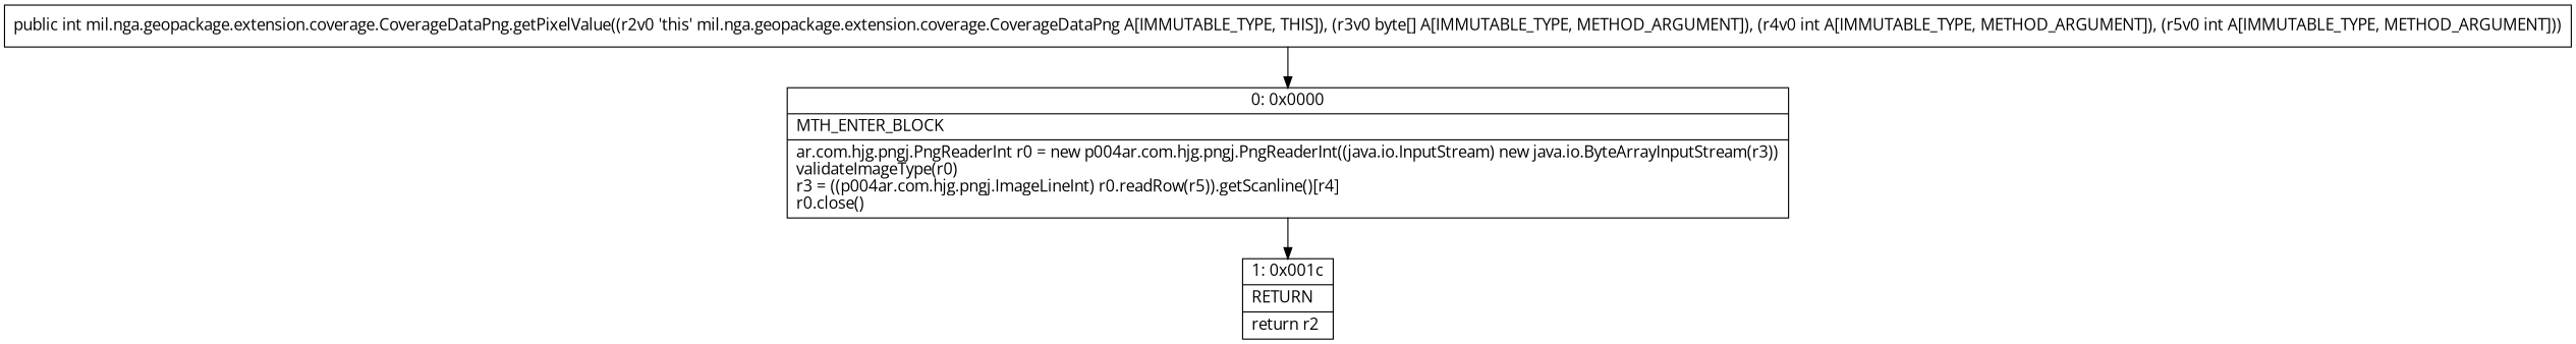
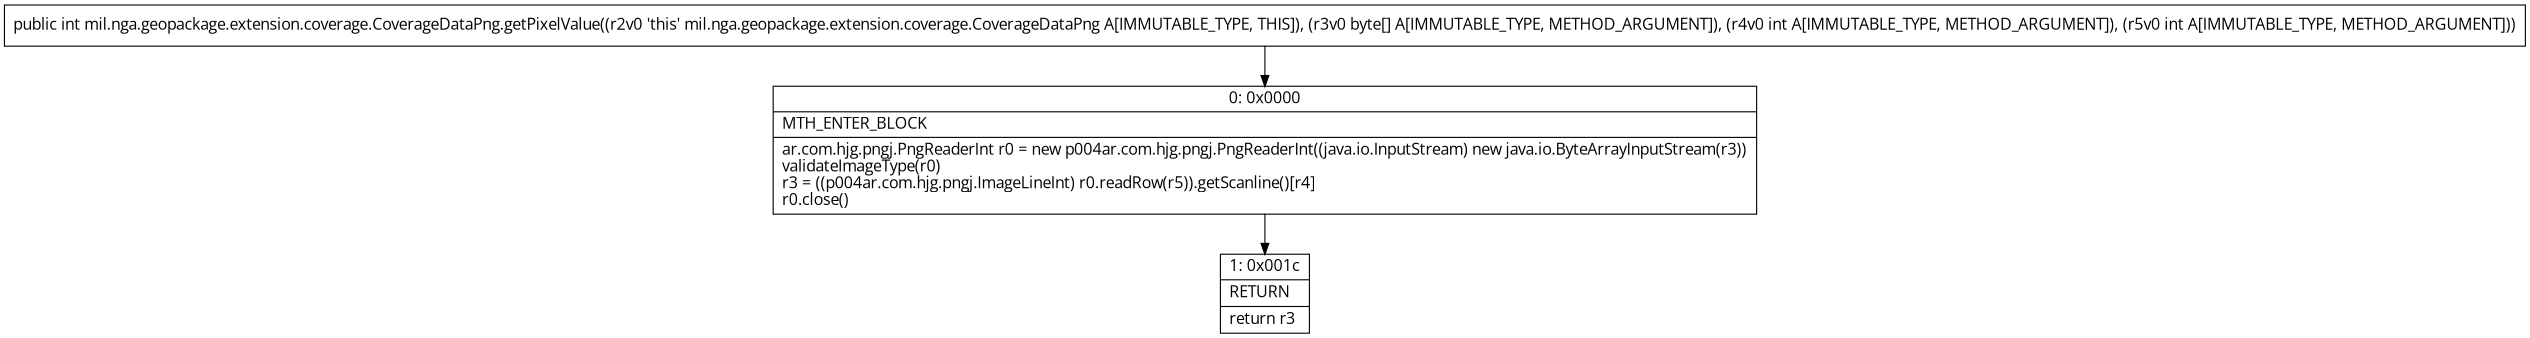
  digraph {
    fontname="Open Sans"
    node [shape=record fontname="Open Sans"]
    edge [fontname="Open Sans"]
    n1 [label="{0\:\ 0x0000|MTH_ENTER_BLOCK\l|ar.com.hjg.pngj.PngReaderInt r0 = new p004ar.com.hjg.pngj.PngReaderInt((java.io.InputStream) new java.io.ByteArrayInputStream(r3))\lvalidateImageType(r0)\lr3 = ((p004ar.com.hjg.pngj.ImageLineInt) r0.readRow(r5)).getScanline()[r4]\lr0.close()\l}"]
-   n2 [label="{1\:\ 0x001c|RETURN\l|return r2\l}"]
+   n2 [label="{1\:\ 0x001c|RETURN\l|return r3\l}"]
    n3 [label="{public int mil.nga.geopackage.extension.coverage.CoverageDataPng.getPixelValue((r2v0 'this' mil.nga.geopackage.extension.coverage.CoverageDataPng A[IMMUTABLE_TYPE, THIS]), (r3v0 byte[] A[IMMUTABLE_TYPE, METHOD_ARGUMENT]), (r4v0 int A[IMMUTABLE_TYPE, METHOD_ARGUMENT]), (r5v0 int A[IMMUTABLE_TYPE, METHOD_ARGUMENT])) }"]
    n1 -> n2
    n3 -> n1
  }
